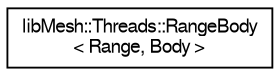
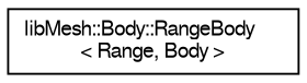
  digraph {
    rankdir=LR
-   n1 [color=black fillcolor=white fontname=FreeSans fontsize=10 height=0.2 label="libMesh::Threads::RangeBody\l\< Range, Body \>" shape=record style=filled width=0.4]
+   n1 [color=black fillcolor=white fontname=FreeSans fontsize=10 height=0.2 label="libMesh::Body::RangeBody\l\< Range, Body \>" shape=record style=filled width=0.4]
  }
